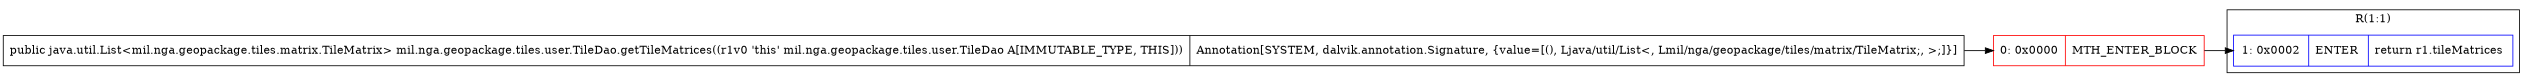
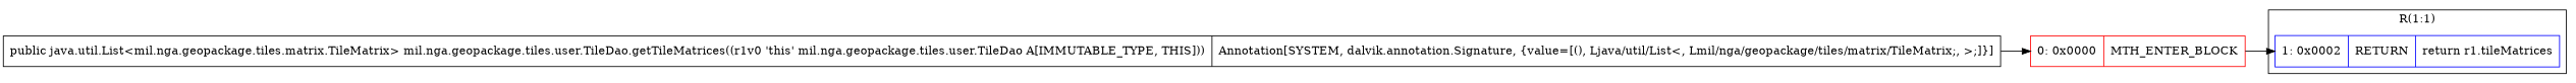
  digraph {
    rankdir=LR
    node [shape=record]
-   n1 [color=blue label="{1\:\ 0x0002|ENTER\l|return r1.tileMatrices\l}"]
+   n1 [color=blue label="{1\:\ 0x0002|RETURN\l|return r1.tileMatrices\l}"]
    n2 [color=red label="{0\:\ 0x0000|MTH_ENTER_BLOCK\l}"]
    n3 [label="{public java.util.List\<mil.nga.geopackage.tiles.matrix.TileMatrix\> mil.nga.geopackage.tiles.user.TileDao.getTileMatrices((r1v0 'this' mil.nga.geopackage.tiles.user.TileDao A[IMMUTABLE_TYPE, THIS]))  | Annotation[SYSTEM, dalvik.annotation.Signature, \{value=[(), Ljava\/util\/List\<, Lmil\/nga\/geopackage\/tiles\/matrix\/TileMatrix;, \>;]\}]\l}"]
    subgraph cluster_1 {
      label="R(1:1)"
      n1
    }
    n2 -> n1
    n3 -> n2
  }
